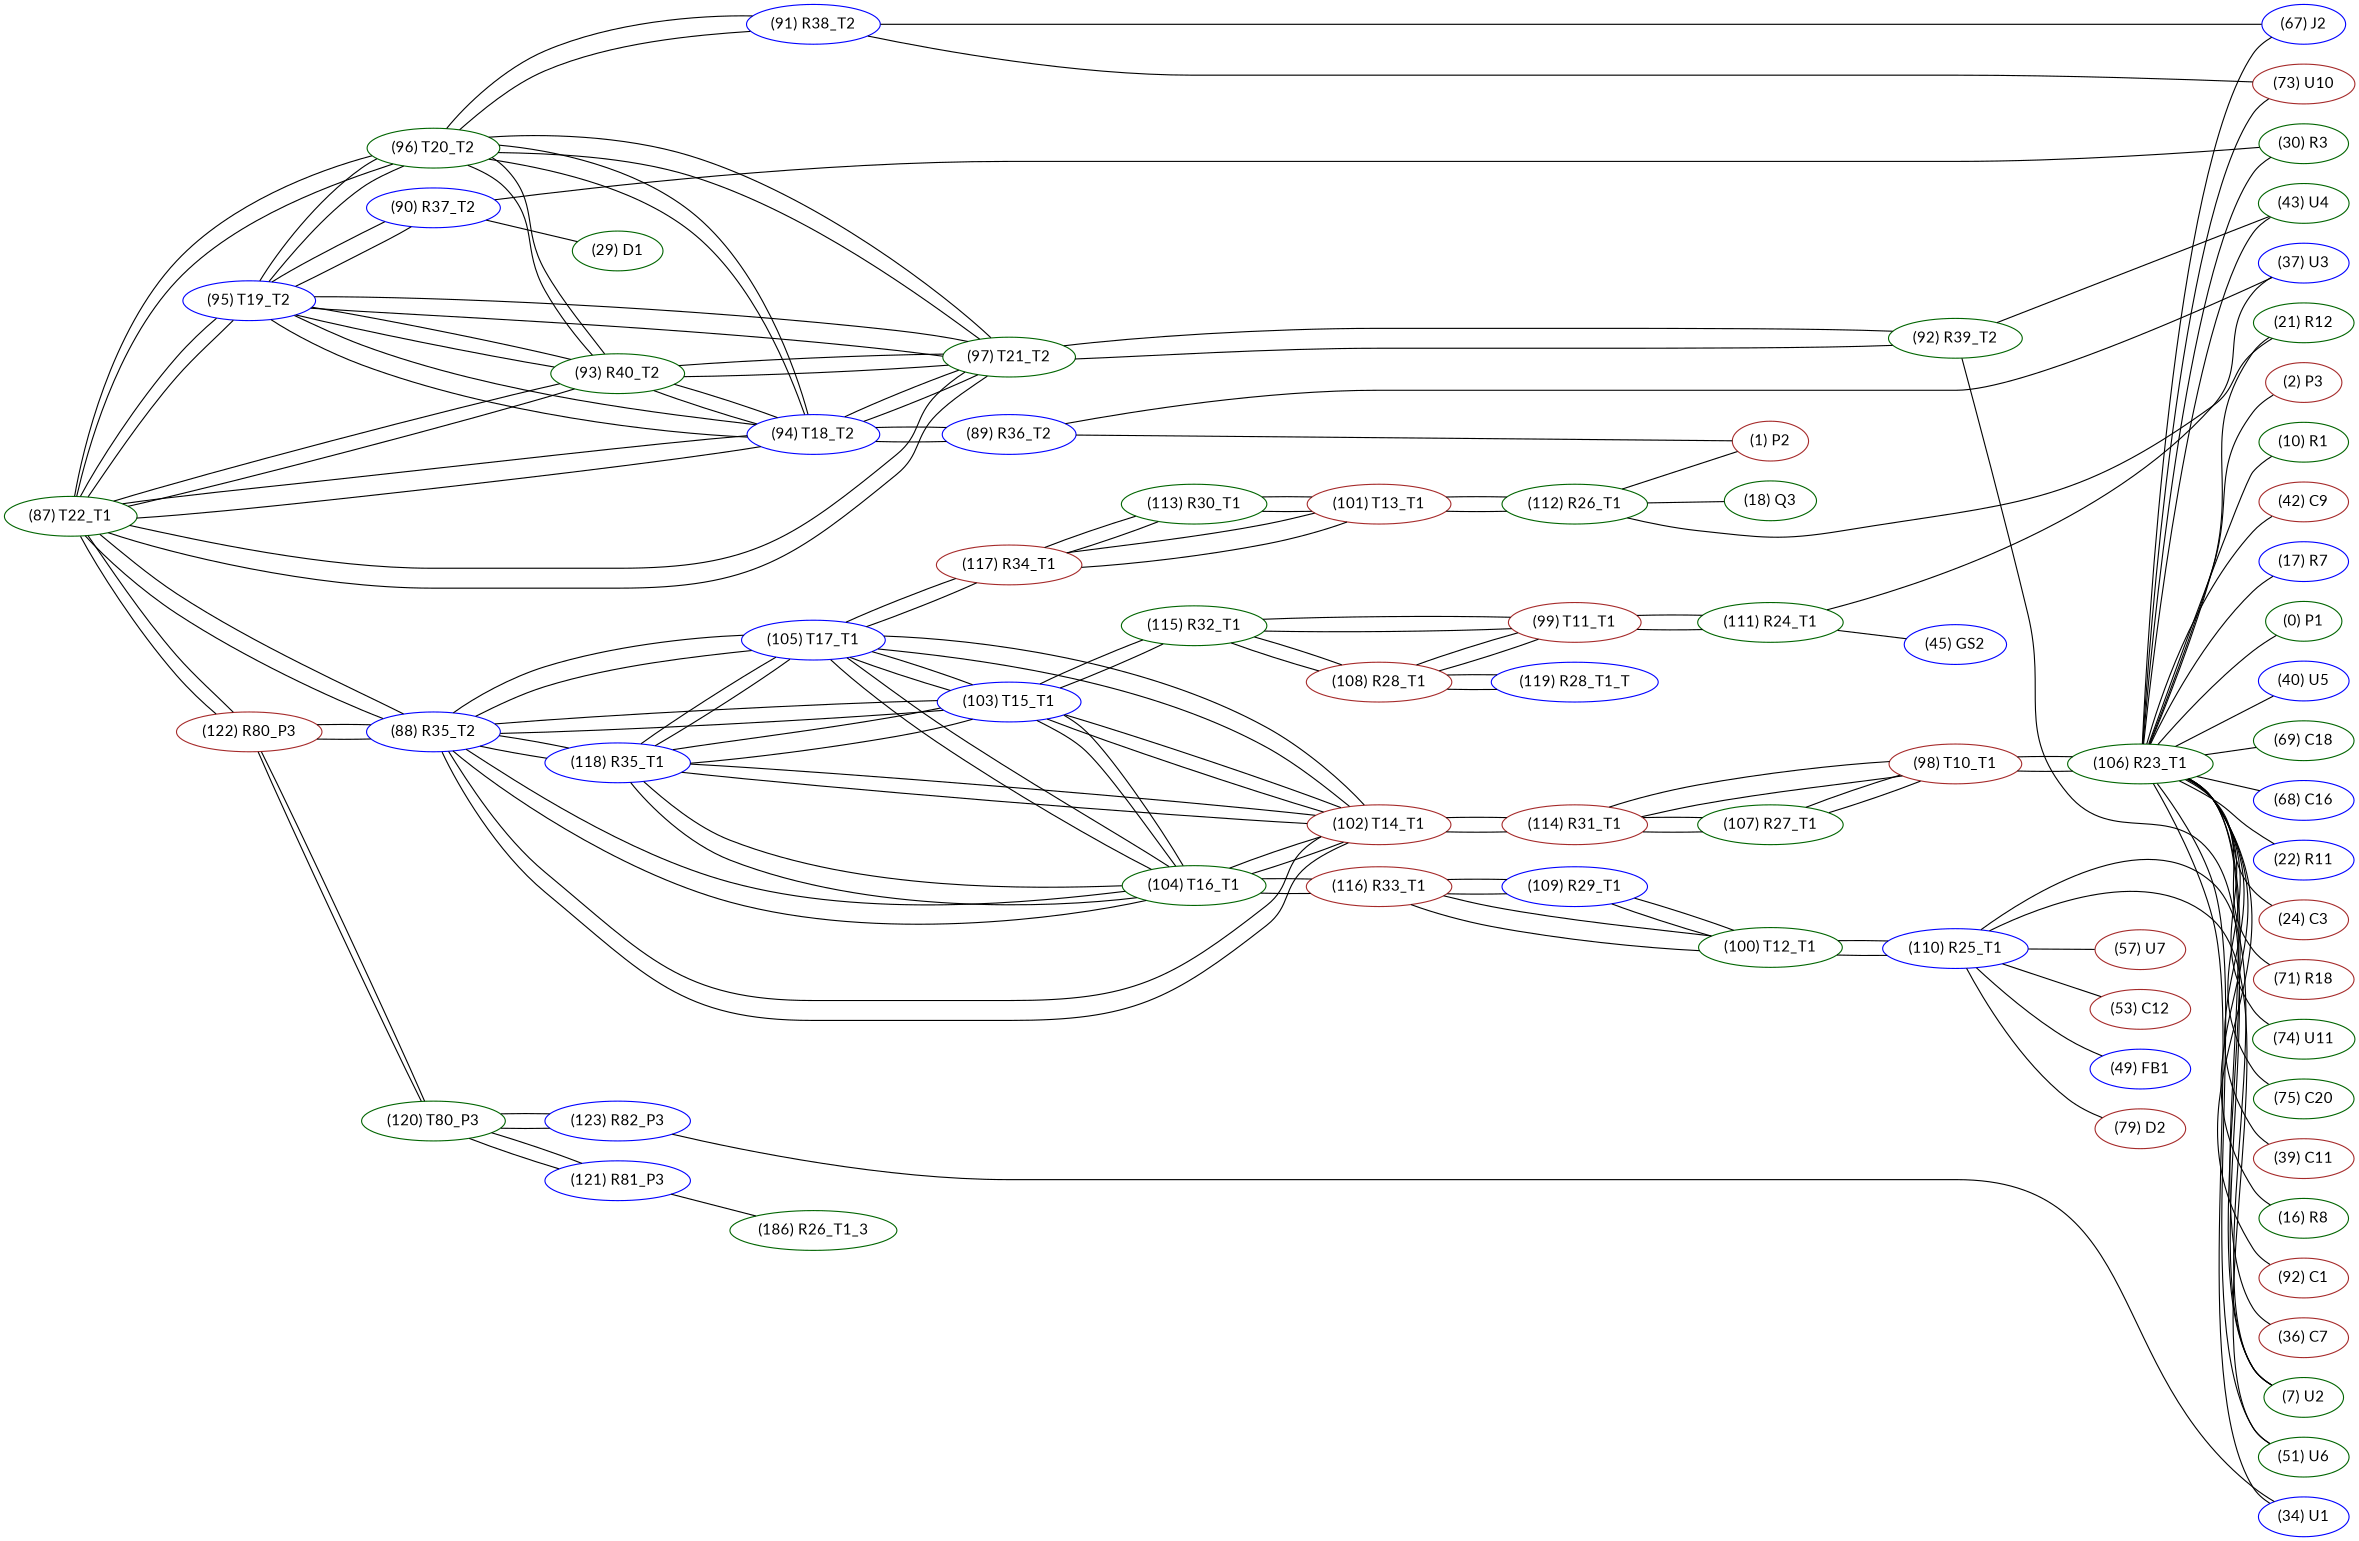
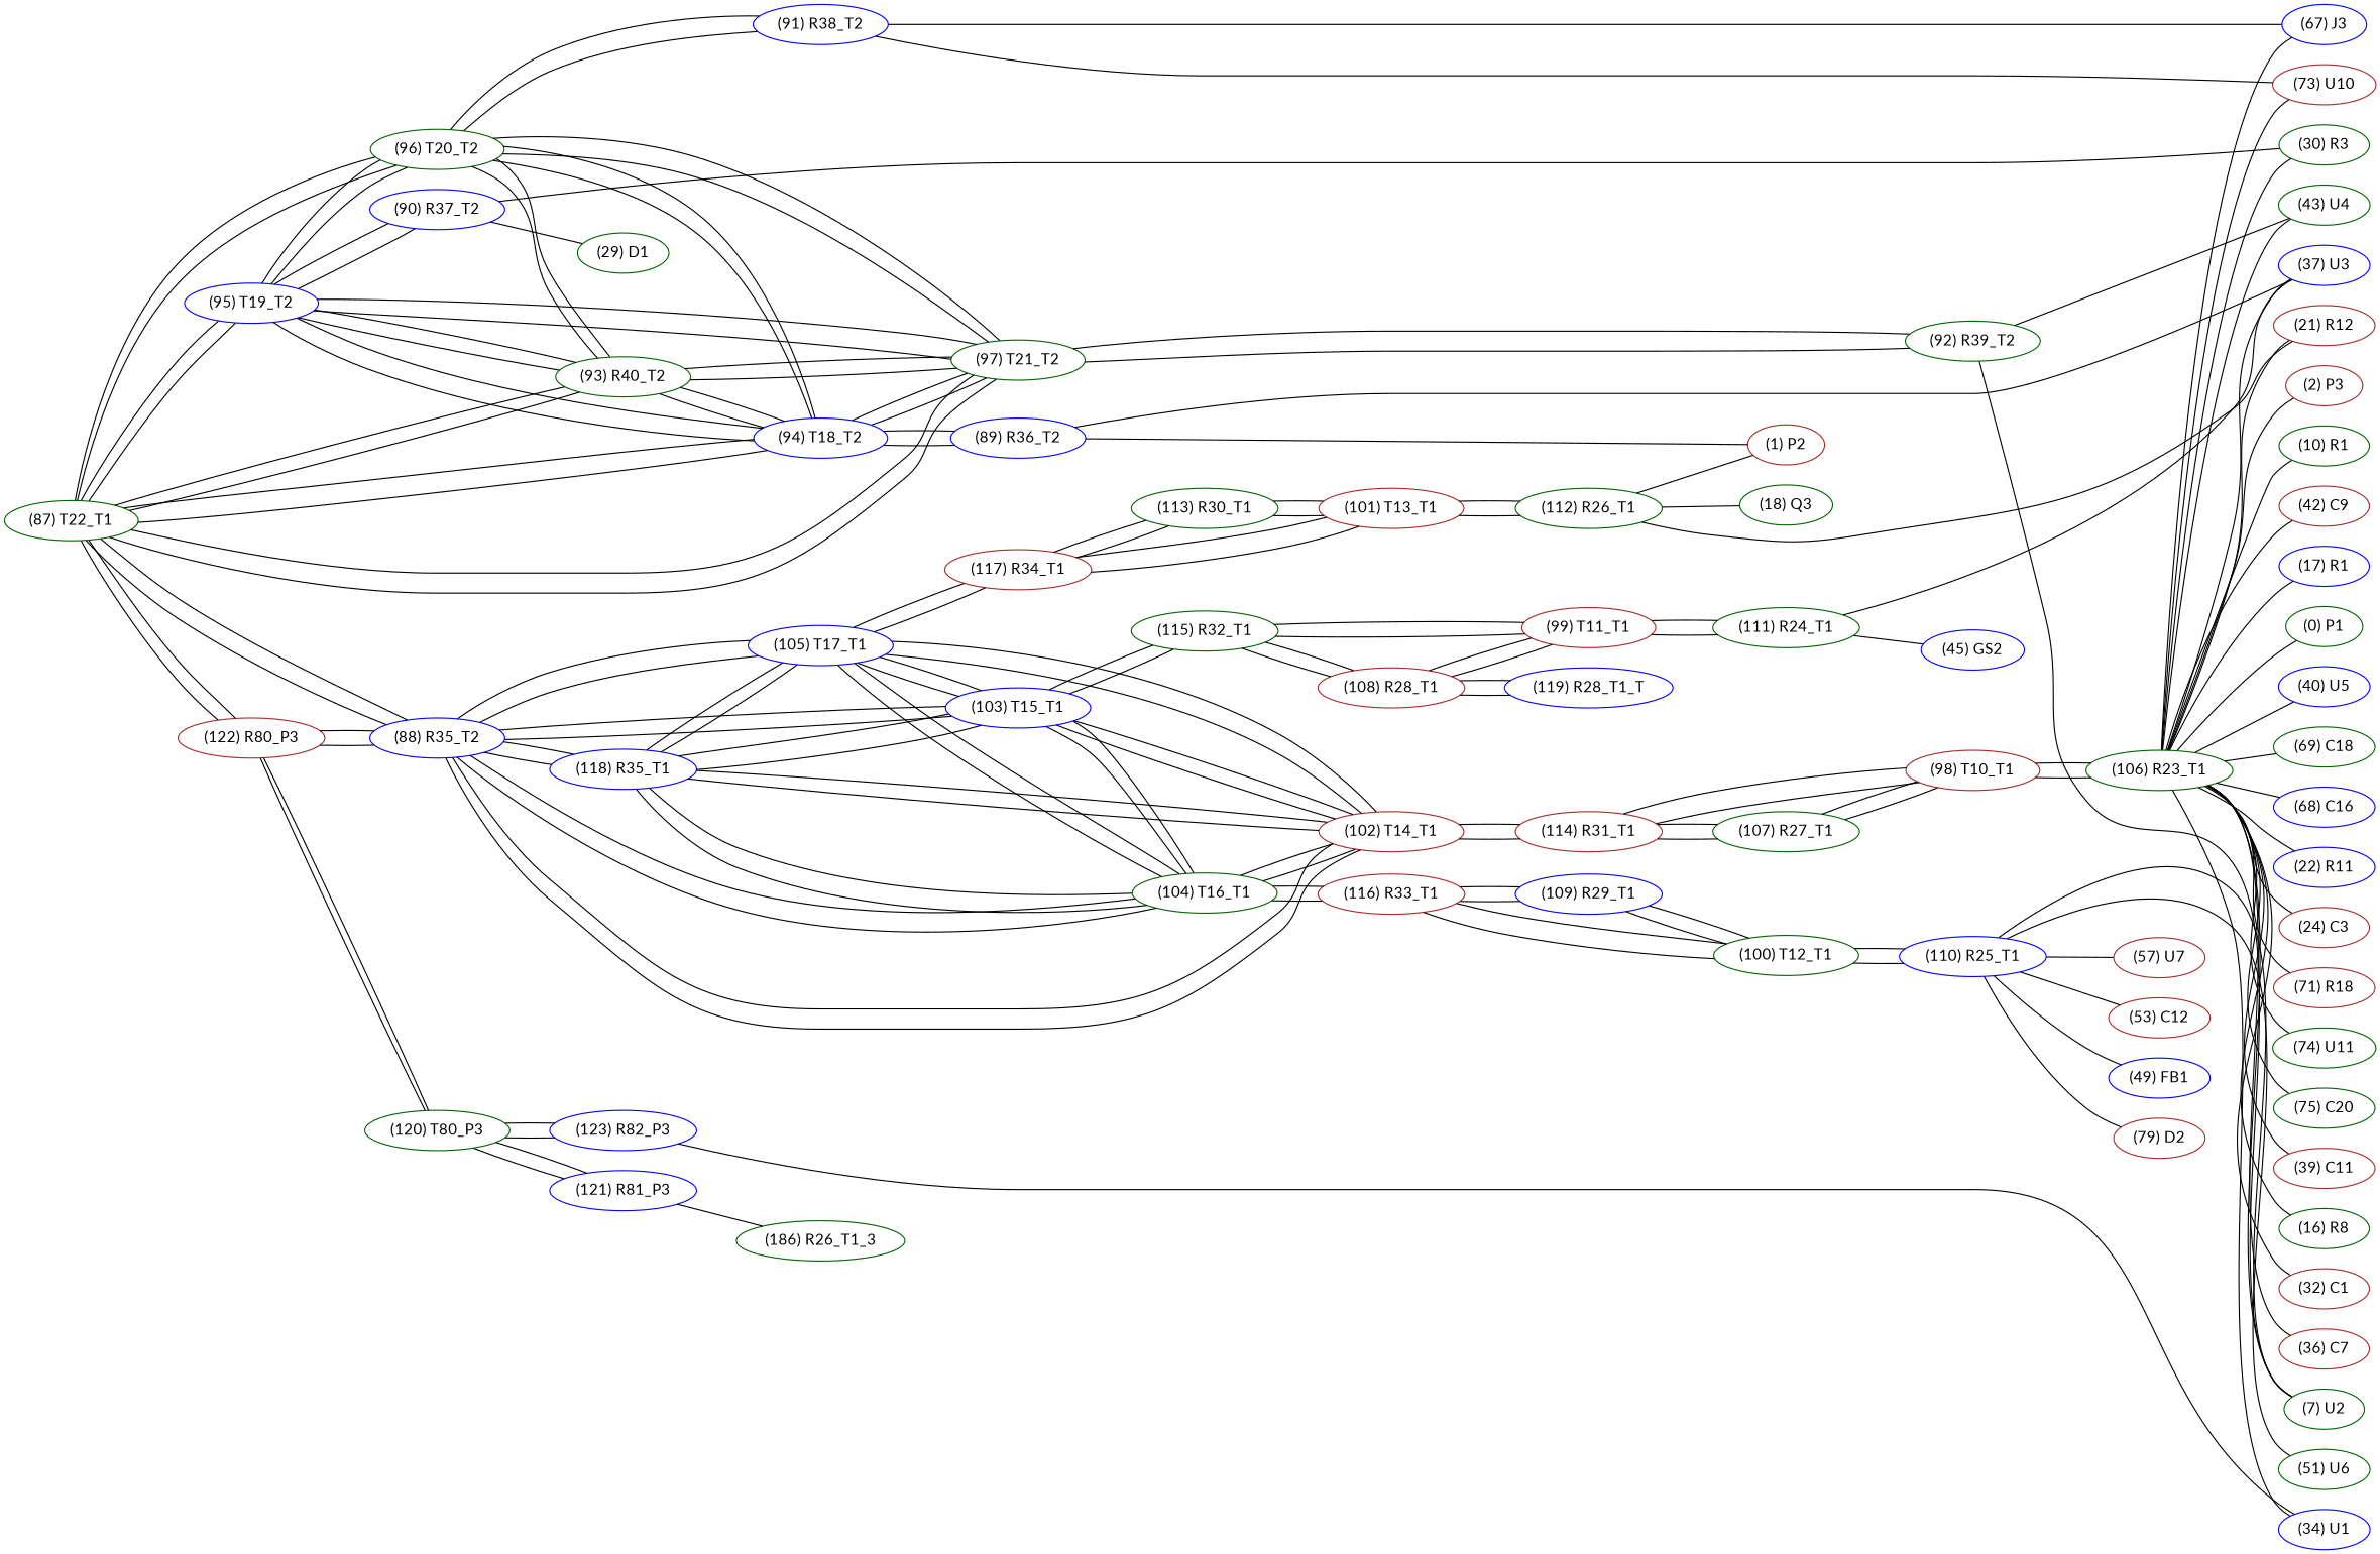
  graph {
    fontname=Lato
    rankdir=LR
    node [color=darkgreen fontname=Lato]
    edge [fontname=Lato]
    n1 [label="(87) T22_T1"]
    n2 [color=blue label="(95) T19_T2"]
    n3 [label="(96) T20_T2"]
    n4 [label="(97) T21_T2"]
    n5 [color=blue label="(94) T18_T2"]
    n6 [label="(93) R40_T2"]
    n7 [color=brown label="(122) R80_P3"]
    n8 [color=blue label="(88) R35_T2"]
    n9 [color=blue label="(90) R37_T2"]
    n10 [color=blue label="(91) R38_T2"]
    n11 [label="(92) R39_T2"]
    n12 [color=blue label="(89) R36_T2"]
    n13 [label="(120) T80_P3"]
    n14 [color=blue label="(103) T15_T1"]
    n15 [label="(104) T16_T1"]
    n16 [color=brown label="(102) T14_T1"]
    n17 [color=blue label="(105) T17_T1"]
    n18 [color=blue label="(118) R35_T1"]
    n19 [label="(29) D1"]
    n20 [label="(30) R3"]
-   n21 [color=blue label="(67) J2"]
+   n21 [color=blue label="(67) J3"]
    n22 [color=brown label="(73) U10"]
    n23 [label="(43) U4"]
    n24 [label="(7) U2"]
    n25 [color=blue label="(37) U3"]
    n26 [color=brown label="(1) P2"]
    n27 [color=blue label="(121) R81_P3"]
    n28 [color=blue label="(123) R82_P3"]
    n29 [label="(115) R32_T1"]
    n30 [color=brown label="(116) R33_T1"]
    n31 [color=brown label="(114) R31_T1"]
    n32 [color=brown label="(117) R34_T1"]
    n33 [color=brown label="(99) T11_T1"]
    n34 [color=brown label="(108) R28_T1"]
    n35 [label="(100) T12_T1"]
    n36 [color=blue label="(109) R29_T1"]
    n37 [color=brown label="(98) T10_T1"]
    n38 [label="(107) R27_T1"]
    n39 [color=brown label="(101) T13_T1"]
    n40 [label="(113) R30_T1"]
    n41 [label="(106) R23_T1"]
    n42 [label="(69) C18"]
    n43 [color=blue label="(68) C16"]
-   n44 [label="(21) R12"]
+   n44 [color=brown label="(21) R12"]
    n45 [color=blue label="(22) R11"]
    n46 [color=brown label="(24) C3"]
    n47 [color=brown label="(71) R18"]
    n48 [label="(74) U11"]
    n49 [label="(75) C20"]
    n50 [color=brown label="(39) C11"]
    n51 [label="(16) R8"]
-   n52 [color=brown label="(92) C1"]
+   n52 [color=brown label="(32) C1"]
    n53 [color=blue label="(34) U1"]
    n54 [color=brown label="(36) C7"]
    n55 [color=brown label="(2) P3"]
    n56 [label="(10) R1"]
    n57 [color=brown label="(42) C9"]
-   n58 [color=blue label="(17) R7"]
+   n58 [color=blue label="(17) R1"]
    n59 [label="(0) P1"]
    n60 [color=blue label="(40) U5"]
    n61 [label="(111) R24_T1"]
    n62 [color=blue label="(45) GS2"]
    n63 [color=blue label="(119) R28_T1_T"]
    n64 [color=blue label="(110) R25_T1"]
    n65 [color=brown label="(57) U7"]
    n66 [color=brown label="(53) C12"]
    n67 [color=blue label="(49) FB1"]
    n68 [color=brown label="(79) D2"]
    n69 [label="(51) U6"]
    n70 [label="(112) R26_T1"]
    n71 [label="(18) Q3"]
    n72 [label="(186) R26_T1_3"]
    n1 -- n2
    n1 -- n3
    n1 -- n4
    n1 -- n5
    n1 -- n6
    n1 -- n7
    n1 -- n8
    n2 -- n1
    n2 -- n3
    n2 -- n4
    n2 -- n5
    n2 -- n6
    n2 -- n9
    n3 -- n1
    n3 -- n2
    n3 -- n4
    n3 -- n5
    n3 -- n6
    n3 -- n10
    n4 -- n1
    n4 -- n2
    n4 -- n3
    n4 -- n5
    n4 -- n6
    n4 -- n11
    n5 -- n1
    n5 -- n2
    n5 -- n3
    n5 -- n4
    n5 -- n6
    n5 -- n12
    n6 -- n1
    n6 -- n2
    n6 -- n3
    n6 -- n4
    n6 -- n5
    n7 -- n1
    n7 -- n8
    n7 -- n13
    n8 -- n1
    n8 -- n7
    n8 -- n14
    n8 -- n15
    n8 -- n16
    n8 -- n17
    n8 -- n18
    n9 -- n2
    n9 -- n19
    n9 -- n20
    n10 -- n3
    n10 -- n21
    n10 -- n22
    n11 -- n4
    n11 -- n23
    n11 -- n24
    n12 -- n5
    n12 -- n25
    n12 -- n26
    n13 -- n7
    n13 -- n27
    n13 -- n28
    n14 -- n8
    n14 -- n15
    n14 -- n16
    n14 -- n17
    n14 -- n18
    n14 -- n29
    n15 -- n8
    n15 -- n14
    n15 -- n16
    n15 -- n17
    n15 -- n18
    n15 -- n30
    n16 -- n8
    n16 -- n14
    n16 -- n15
    n16 -- n17
    n16 -- n18
    n16 -- n31
    n17 -- n8
    n17 -- n14
    n17 -- n15
    n17 -- n16
    n17 -- n18
    n17 -- n32
    n18 -- n8
    n18 -- n14
    n18 -- n15
    n18 -- n16
    n18 -- n17
    n27 -- n13
    n27 -- n72
    n28 -- n13
    n28 -- n53
    n29 -- n14
    n29 -- n33
    n29 -- n34
    n30 -- n15
    n30 -- n35
    n30 -- n36
    n31 -- n16
    n31 -- n37
    n31 -- n38
    n32 -- n17
    n32 -- n39
    n32 -- n40
    n33 -- n29
    n33 -- n34
    n33 -- n61
    n34 -- n29
    n34 -- n33
    n34 -- n63
    n35 -- n30
    n35 -- n36
    n35 -- n64
    n36 -- n30
    n36 -- n35
    n37 -- n31
    n37 -- n38
    n37 -- n41
    n38 -- n31
    n38 -- n37
    n39 -- n32
    n39 -- n40
    n39 -- n70
    n40 -- n32
    n40 -- n39
    n41 -- n20
    n41 -- n21
    n41 -- n22
    n41 -- n23
    n41 -- n24
-   n41 -- n69
+   n41 -- n25
    n41 -- n37
    n41 -- n42
    n41 -- n43
    n41 -- n44
    n41 -- n45
    n41 -- n46
    n41 -- n47
    n41 -- n48
    n41 -- n49
    n41 -- n50
    n41 -- n51
    n41 -- n52
    n41 -- n53
    n41 -- n54
    n41 -- n55
    n41 -- n56
    n41 -- n57
    n41 -- n58
    n41 -- n59
    n41 -- n60
    n61 -- n25
    n61 -- n33
    n61 -- n62
    n63 -- n34
    n64 -- n24
    n64 -- n35
    n64 -- n65
    n64 -- n66
    n64 -- n67
    n64 -- n68
    n64 -- n69
    n70 -- n26
    n70 -- n39
    n70 -- n44
    n70 -- n71
  }
